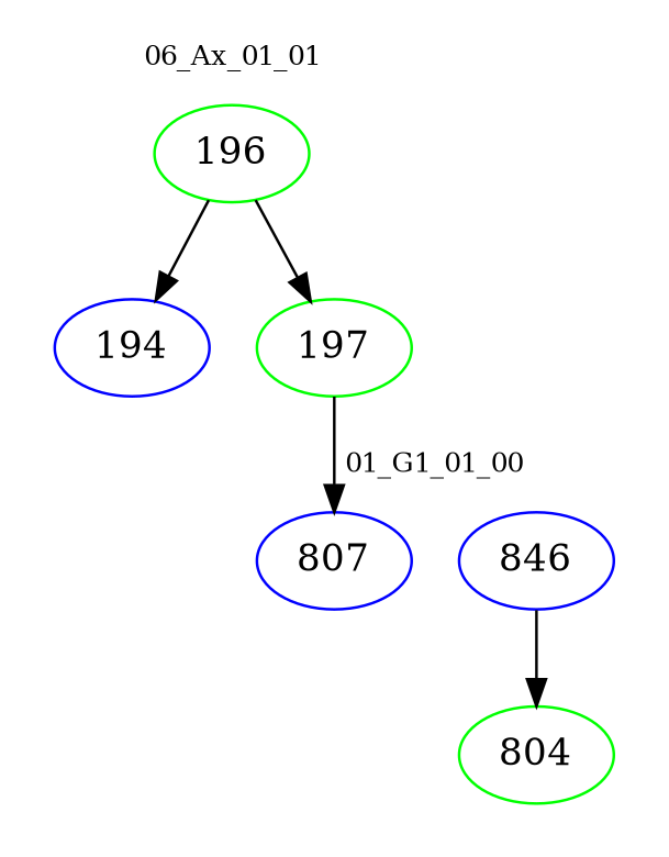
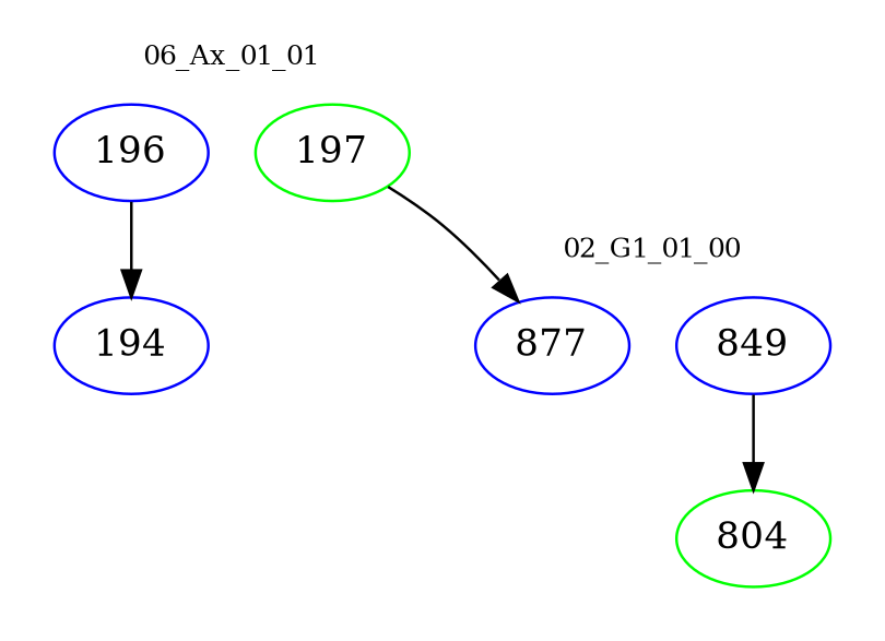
  digraph {
    node [color=blue]
    edge [color=black]
-   n1 [color=green label=196]
+   n1 [label=196]
    n2 [label=194]
    n3 [color=green label=197]
-   n4 [label=846]
+   n4 [label=849]
    n5 [color=green label=804]
-   n6 [label=807]
+   n6 [label=877]
    subgraph cluster_1 {
      color=white
      fontsize=10
      label="06_Ax_01_01"
      n1
      n2
      n3
    }
    subgraph cluster_2 {
      color=white
      fontsize=10
-     label="01_G1_01_00"
+     label="02_G1_01_00"
      n4
      n5
      n6
    }
    n1 -> n2
-   n1 -> n3
    n3 -> n6
    n4 -> n5
  }
